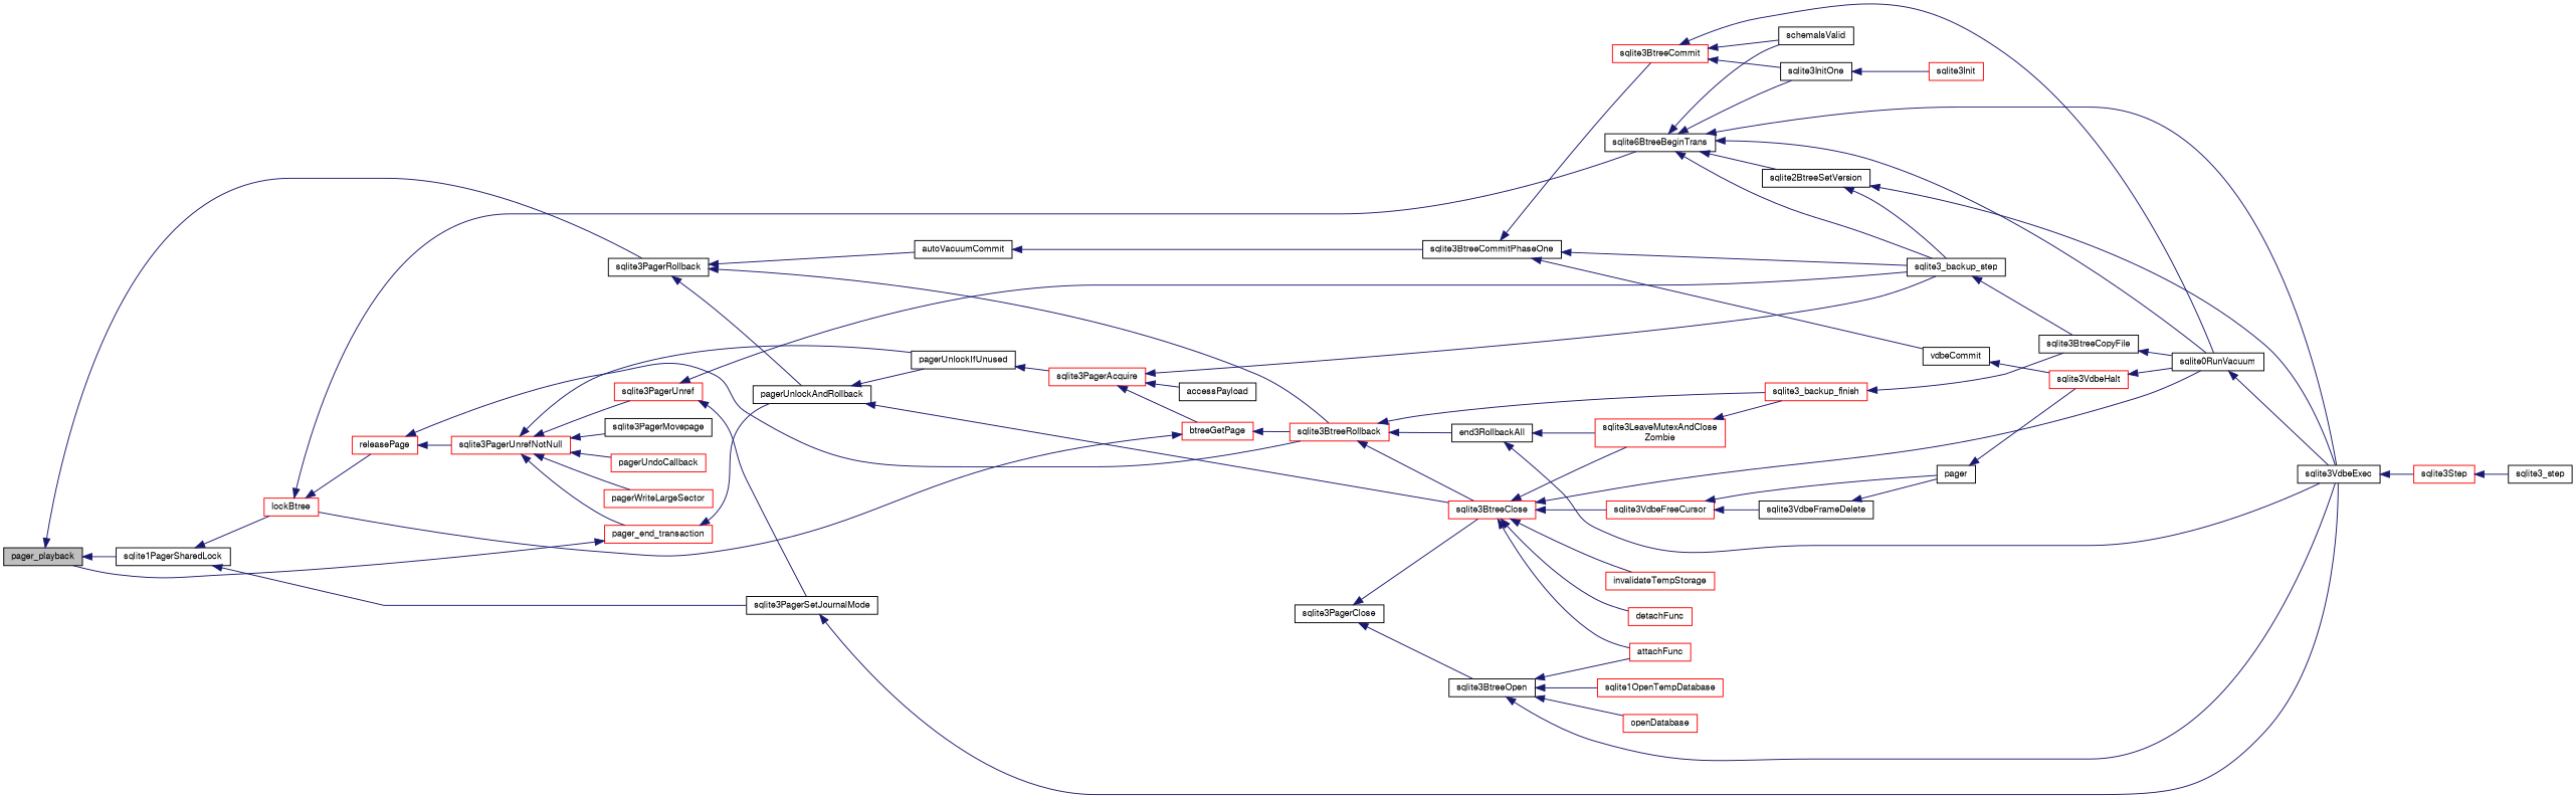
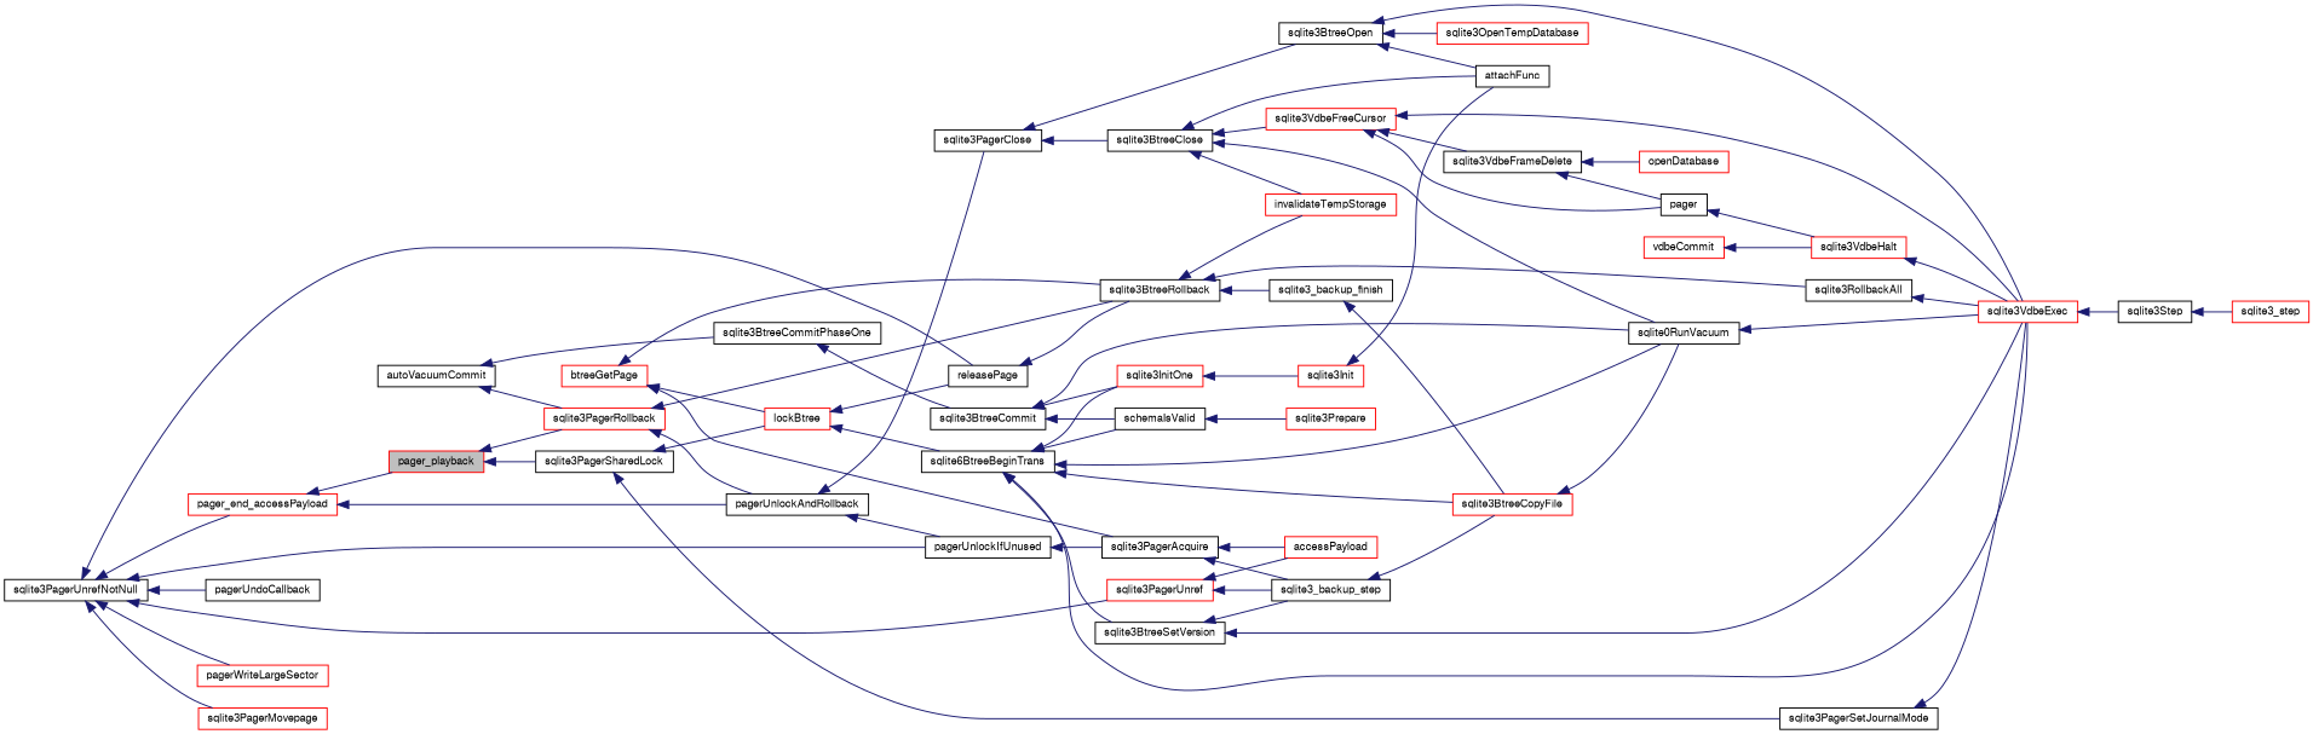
  digraph {
    rankdir=LR
    node [color=black fillcolor=white fontname=FreeSans fontsize=10 shape=record style=filled]
    edge [color=midnightblue dir=back fontname=FreeSans fontsize=10 labelfontname=FreeSans labelfontsize=10 style=solid]
-   n1 [fillcolor=grey75 fontcolor=black height=0.2 label=pager_playback width=0.4]
-   n2 [height=0.2 label=sqlite1PagerSharedLock width=0.4]
-   n3 [height=0.2 label=sqlite3PagerRollback width=0.4]
+   n1 [color=red fillcolor=grey75 fontcolor=black height=0.2 label=pager_playback width=0.4]
+   n2 [height=0.2 label=sqlite3PagerSharedLock width=0.4]
+   n3 [color=red height=0.2 label=sqlite3PagerRollback width=0.4]
    n4 [height=0.2 label=sqlite3PagerSetJournalMode width=0.4]
    n5 [color=red height=0.2 label=lockBtree width=0.4]
    n6 [height=0.2 label=pagerUnlockAndRollback width=0.4]
-   n7 [color=red height=0.2 label=sqlite3BtreeRollback width=0.4]
+   n7 [height=0.2 label=sqlite3BtreeRollback width=0.4]
    n8 [height=0.2 label=autoVacuumCommit width=0.4]
-   n9 [height=0.2 label=sqlite3VdbeExec width=0.4]
+   n9 [color=red height=0.2 label=sqlite3VdbeExec width=0.4]
    n10 [height=0.2 label=sqlite6BtreeBeginTrans width=0.4]
-   n11 [color=red height=0.2 label=releasePage width=0.4]
-   n12 [color=red height=0.2 label=sqlite3Step width=0.4]
-   n13 [height=0.2 label=sqlite3_step width=0.4]
-   n14 [height=0.2 label=sqlite2BtreeSetVersion width=0.4]
+   n11 [height=0.2 label=releasePage width=0.4]
+   n12 [height=0.2 label=sqlite3Step width=0.4]
+   n13 [color=red height=0.2 label=sqlite3_step width=0.4]
+   n14 [height=0.2 label=sqlite3BtreeSetVersion width=0.4]
    n15 [height=0.2 label=sqlite3_backup_step width=0.4]
    n16 [height=0.2 label=sqlite0RunVacuum width=0.4]
-   n17 [height=0.2 label=sqlite3InitOne width=0.4]
+   n17 [color=red height=0.2 label=sqlite3InitOne width=0.4]
    n18 [height=0.2 label=schemaIsValid width=0.4]
-   n19 [height=0.2 label=sqlite3BtreeCopyFile width=0.4]
+   n19 [color=red height=0.2 label=sqlite3BtreeCopyFile width=0.4]
    n20 [color=red height=0.2 label=sqlite3Init width=0.4]
-   n22 [color=red height=0.2 label=attachFunc width=0.4]
+   n21 [color=red height=0.2 label=sqlite3Prepare width=0.4]
+   n22 [height=0.2 label=attachFunc width=0.4]
    n23 [height=0.2 label=sqlite3PagerClose width=0.4]
    n24 [height=0.2 label=pagerUnlockIfUnused width=0.4]
-   n25 [color=red height=0.2 label=sqlite3BtreeClose width=0.4]
-   n26 [color=red height=0.2 label=sqlite3_backup_finish width=0.4]
-   n27 [height=0.2 label=end3RollbackAll width=0.4]
+   n25 [height=0.2 label=sqlite3BtreeClose width=0.4]
+   n26 [height=0.2 label=sqlite3_backup_finish width=0.4]
+   n27 [height=0.2 label=sqlite3RollbackAll width=0.4]
    n28 [height=0.2 label=sqlite3BtreeCommitPhaseOne width=0.4]
    n29 [height=0.2 label=sqlite3BtreeOpen width=0.4]
-   n30 [color=red height=0.2 label=sqlite3PagerAcquire width=0.4]
-   n31 [color=red height=0.2 label=sqlite1OpenTempDatabase width=0.4]
+   n30 [height=0.2 label=sqlite3PagerAcquire width=0.4]
+   n31 [color=red height=0.2 label=sqlite3OpenTempDatabase width=0.4]
    n32 [color=red height=0.2 label=openDatabase width=0.4]
    n33 [color=red height=0.2 label=sqlite3VdbeFreeCursor width=0.4]
-   n34 [color=red height=0.2 label=detachFunc width=0.4]
    n35 [color=red height=0.2 label=invalidateTempStorage width=0.4]
-   n36 [color=red height=0.2 label="sqlite3LeaveMutexAndClose\lZombie" width=0.4]
    n37 [height=0.2 label=sqlite3VdbeFrameDelete width=0.4]
    n38 [height=0.2 label=pager width=0.4]
    n39 [color=red height=0.2 label=sqlite3VdbeHalt width=0.4]
    n40 [color=red height=0.2 label=btreeGetPage width=0.4]
-   n41 [height=0.2 label=accessPayload width=0.4]
-   n42 [color=red height=0.2 label=sqlite3PagerUnrefNotNull width=0.4]
-   n43 [color=red height=0.2 label=pager_end_transaction width=0.4]
-   n44 [color=red height=0.2 label=pagerUndoCallback width=0.4]
+   n41 [color=red height=0.2 label=accessPayload width=0.4]
+   n42 [height=0.2 label=sqlite3PagerUnrefNotNull width=0.4]
+   n43 [color=red height=0.2 label=pager_end_accessPayload width=0.4]
+   n44 [height=0.2 label=pagerUndoCallback width=0.4]
    n45 [color=red height=0.2 label=sqlite3PagerUnref width=0.4]
    n46 [color=red height=0.2 label=pagerWriteLargeSector width=0.4]
-   n47 [height=0.2 label=sqlite3PagerMovepage width=0.4]
-   n48 [color=red height=0.2 label=sqlite3BtreeCommit width=0.4]
-   n49 [height=0.2 label=vdbeCommit width=0.4]
+   n47 [color=red height=0.2 label=sqlite3PagerMovepage width=0.4]
+   n48 [height=0.2 label=sqlite3BtreeCommit width=0.4]
+   n49 [color=red height=0.2 label=vdbeCommit width=0.4]
    n1 -> n2
    n1 -> n3
    n2 -> n4
    n2 -> n5
    n3 -> n6
    n3 -> n7
-   n3 -> n8
+   n8 -> n3
    n4 -> n9
    n5 -> n10
    n5 -> n11
-   n6 -> n25
+   n6 -> n23
    n6 -> n24
-   n7 -> n25
+   n7 -> n35
    n7 -> n26
    n7 -> n27
    n8 -> n28
    n9 -> n12
    n10 -> n9
    n10 -> n14
-   n10 -> n15
+   n10 -> n19
    n10 -> n16
    n10 -> n17
    n10 -> n18
    n11 -> n7
    n12 -> n13
    n14 -> n9
    n14 -> n15
    n15 -> n19
    n16 -> n9
    n17 -> n20
+   n18 -> n21
    n19 -> n16
+   n20 -> n22
    n23 -> n25
    n23 -> n29
    n24 -> n30
    n25 -> n16
    n25 -> n22
    n25 -> n33
-   n25 -> n34
    n25 -> n35
-   n25 -> n36
    n26 -> n19
    n27 -> n9
-   n27 -> n36
-   n28 -> n15
    n28 -> n48
-   n28 -> n49
    n29 -> n9
    n29 -> n22
    n29 -> n31
-   n29 -> n32
+   n37 -> n32
    n30 -> n15
-   n30 -> n40
+   n40 -> n30
    n30 -> n41
+   n33 -> n9
    n33 -> n37
    n33 -> n38
-   n36 -> n26
    n37 -> n38
    n38 -> n39
-   n39 -> n16
+   n39 -> n9
    n40 -> n5
    n40 -> n7
-   n11 -> n42
+   n42 -> n11
    n42 -> n24
    n42 -> n43
    n42 -> n44
    n42 -> n45
    n42 -> n46
    n42 -> n47
    n43 -> n1
    n43 -> n6
    n45 -> n15
-   n45 -> n4
+   n45 -> n41
    n48 -> n16
    n48 -> n17
    n48 -> n18
    n49 -> n39
  }
